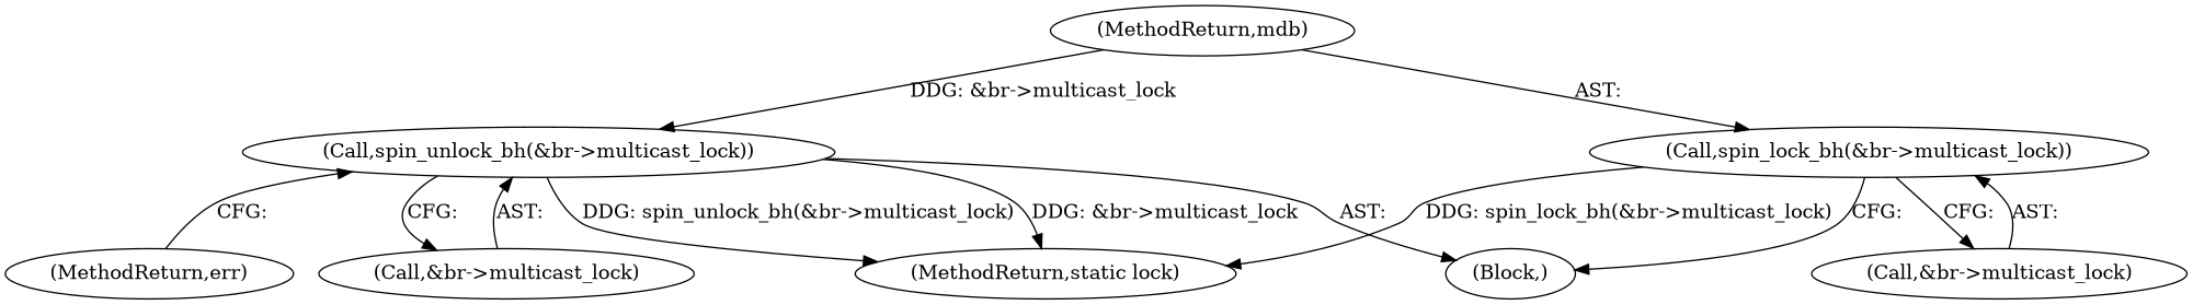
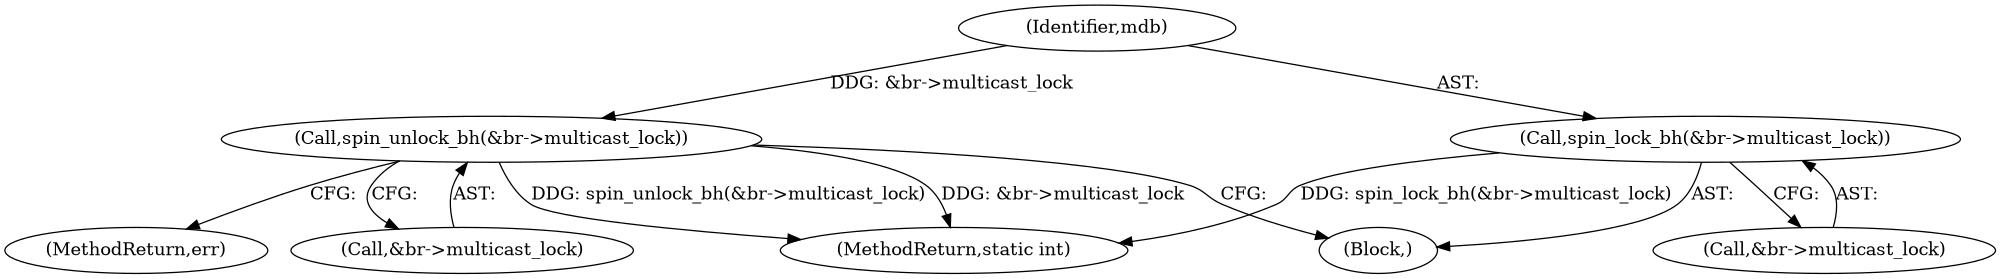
  digraph {
    n1 [label="(Call,spin_unlock_bh(&br->multicast_lock))"]
-   n2 [label="(MethodReturn,static lock)"]
+   n2 [label="(MethodReturn,static int)"]
    n3 [label="(Block,)"]
    n4 [label="(Call,&br->multicast_lock)"]
    n5 [label="(Call,spin_lock_bh(&br->multicast_lock))"]
    n6 [label="(Call,&br->multicast_lock)"]
    n7 [label="(MethodReturn,err)"]
-   n8 [label="(MethodReturn,mdb)"]
+   n8 [label="(Identifier,mdb)"]
    n1 -> n2 [label="DDG: spin_unlock_bh(&br->multicast_lock)"]
    n1 -> n2 [label="DDG: &br->multicast_lock"]
-   n1 -> n3 [label="AST: "]
+   n1 -> n3 [label="CFG: "]
    n1 -> n4 [label="CFG: "]
    n4 -> n1 [label="AST: "]
    n5 -> n2 [label="DDG: spin_lock_bh(&br->multicast_lock)"]
-   n5 -> n3 [label="CFG: "]
+   n5 -> n3 [label="AST: "]
    n5 -> n6 [label="CFG: "]
    n6 -> n5 [label="AST: "]
-   n7 -> n1 [label="CFG: "]
+   n1 -> n7 [label="CFG: "]
    n8 -> n1 [label="DDG: &br->multicast_lock"]
    n8 -> n5 [label="AST: "]
  }
